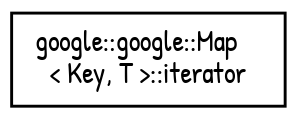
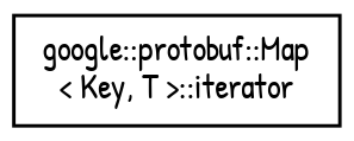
  digraph {
    rankdir=LR
    fontname="Patrick Hand"
-   n1 [color=black fillcolor=white fontname="Patrick Hand" fontsize=10 height=0.2 label="google::google::Map\l\< Key, T \>::iterator" shape=record style=filled width=0.4]
+   n1 [color=black fillcolor=white fontname="Patrick Hand" fontsize=10 height=0.2 label="google::protobuf::Map\l\< Key, T \>::iterator" shape=record style=filled width=0.4]
  }
